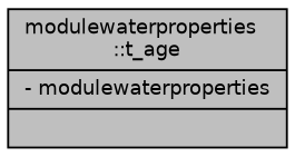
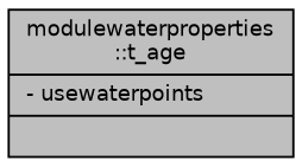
  digraph {
-   n1 [color=black fillcolor=grey75 fontcolor=black fontname=Helvetica fontsize=10 height=0.2 label="{modulewaterproperties\l::t_age\n|- modulewaterproperties\l|}" shape=record style=filled width=0.4]
+   n1 [color=black fillcolor=grey75 fontcolor=black fontname=Helvetica fontsize=10 height=0.2 label="{modulewaterproperties\l::t_age\n|- usewaterpoints\l|}" shape=record style=filled width=0.4]
  }
